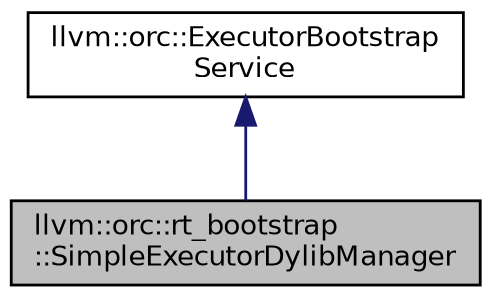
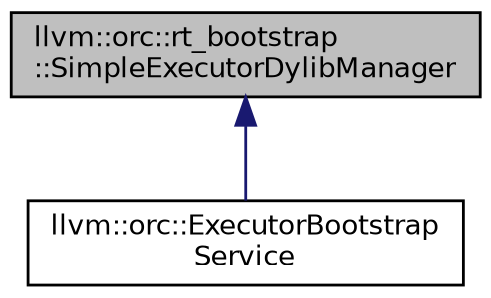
  digraph {
    node [color=black fontname=Helvetica fontsize=10 shape=record]
    n1 [fillcolor=grey75 fontcolor=black height=0.2 label="llvm::orc::rt_bootstrap\l::SimpleExecutorDylibManager" style=filled width=0.4]
    n2 [height=0.2 label="llvm::orc::ExecutorBootstrap\lService" width=0.4]
-   n2 -> n1 [color=midnightblue dir=back fontname=Helvetica fontsize=10 labelfontname=Helvetica labelfontsize=10 style=solid]
+   n1 -> n2 [color=midnightblue dir=back fontname=Helvetica fontsize=10 labelfontname=Helvetica labelfontsize=10 style=solid]
  }
